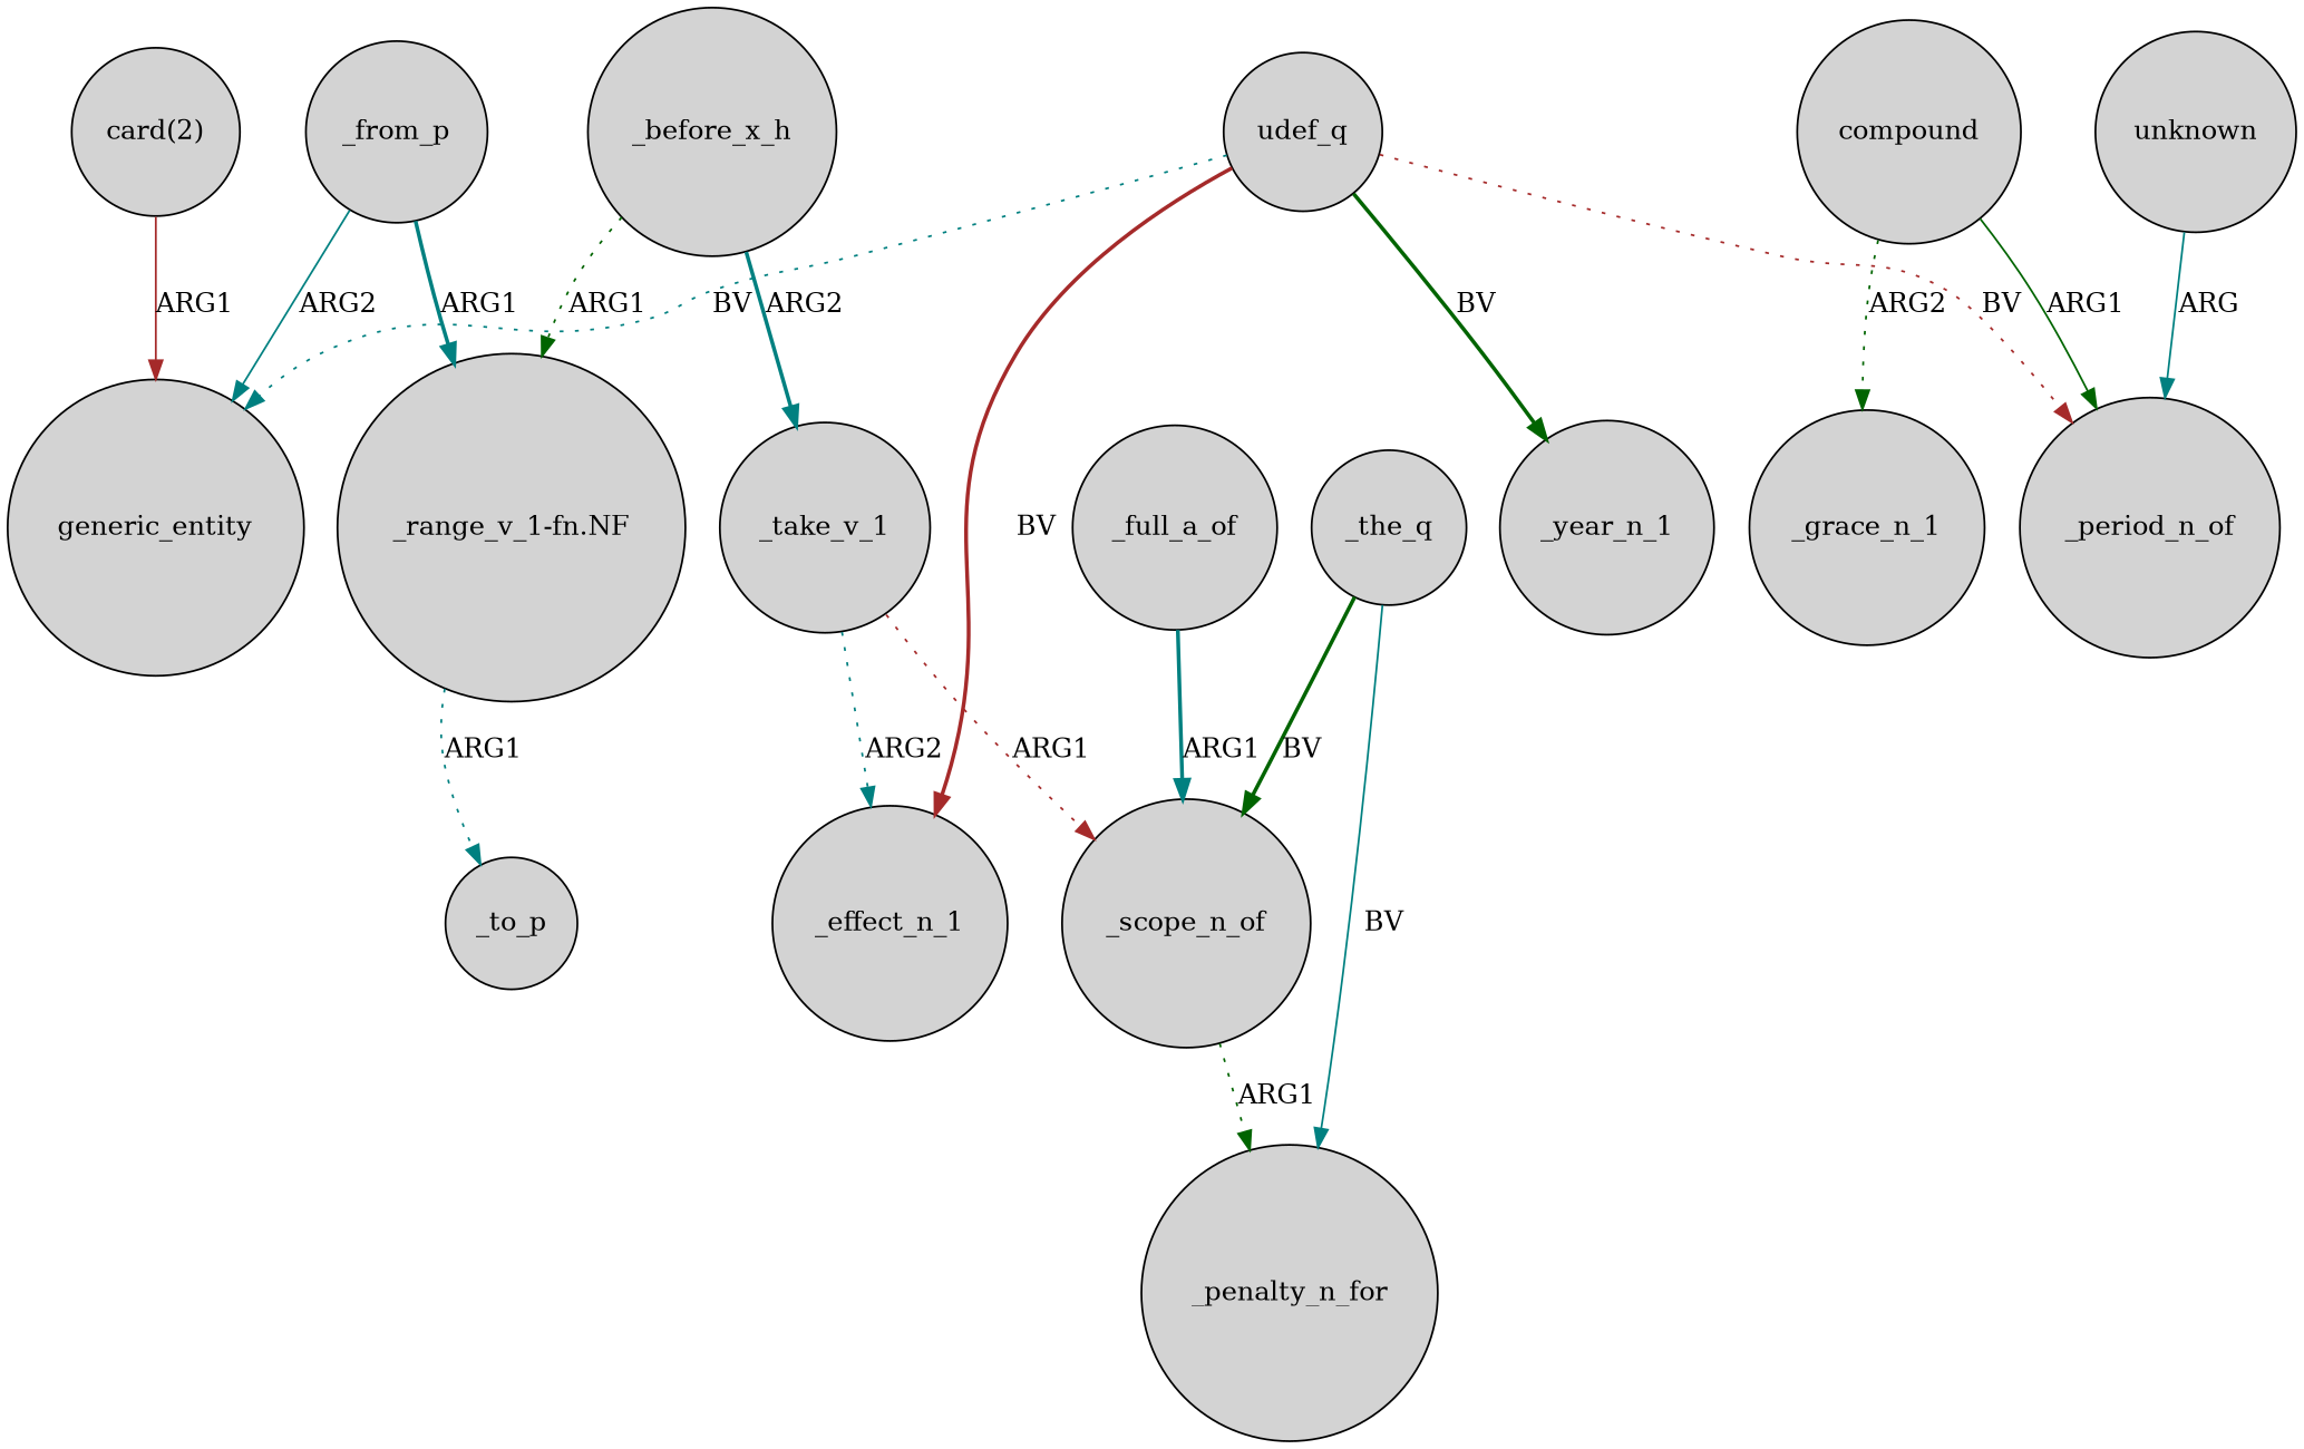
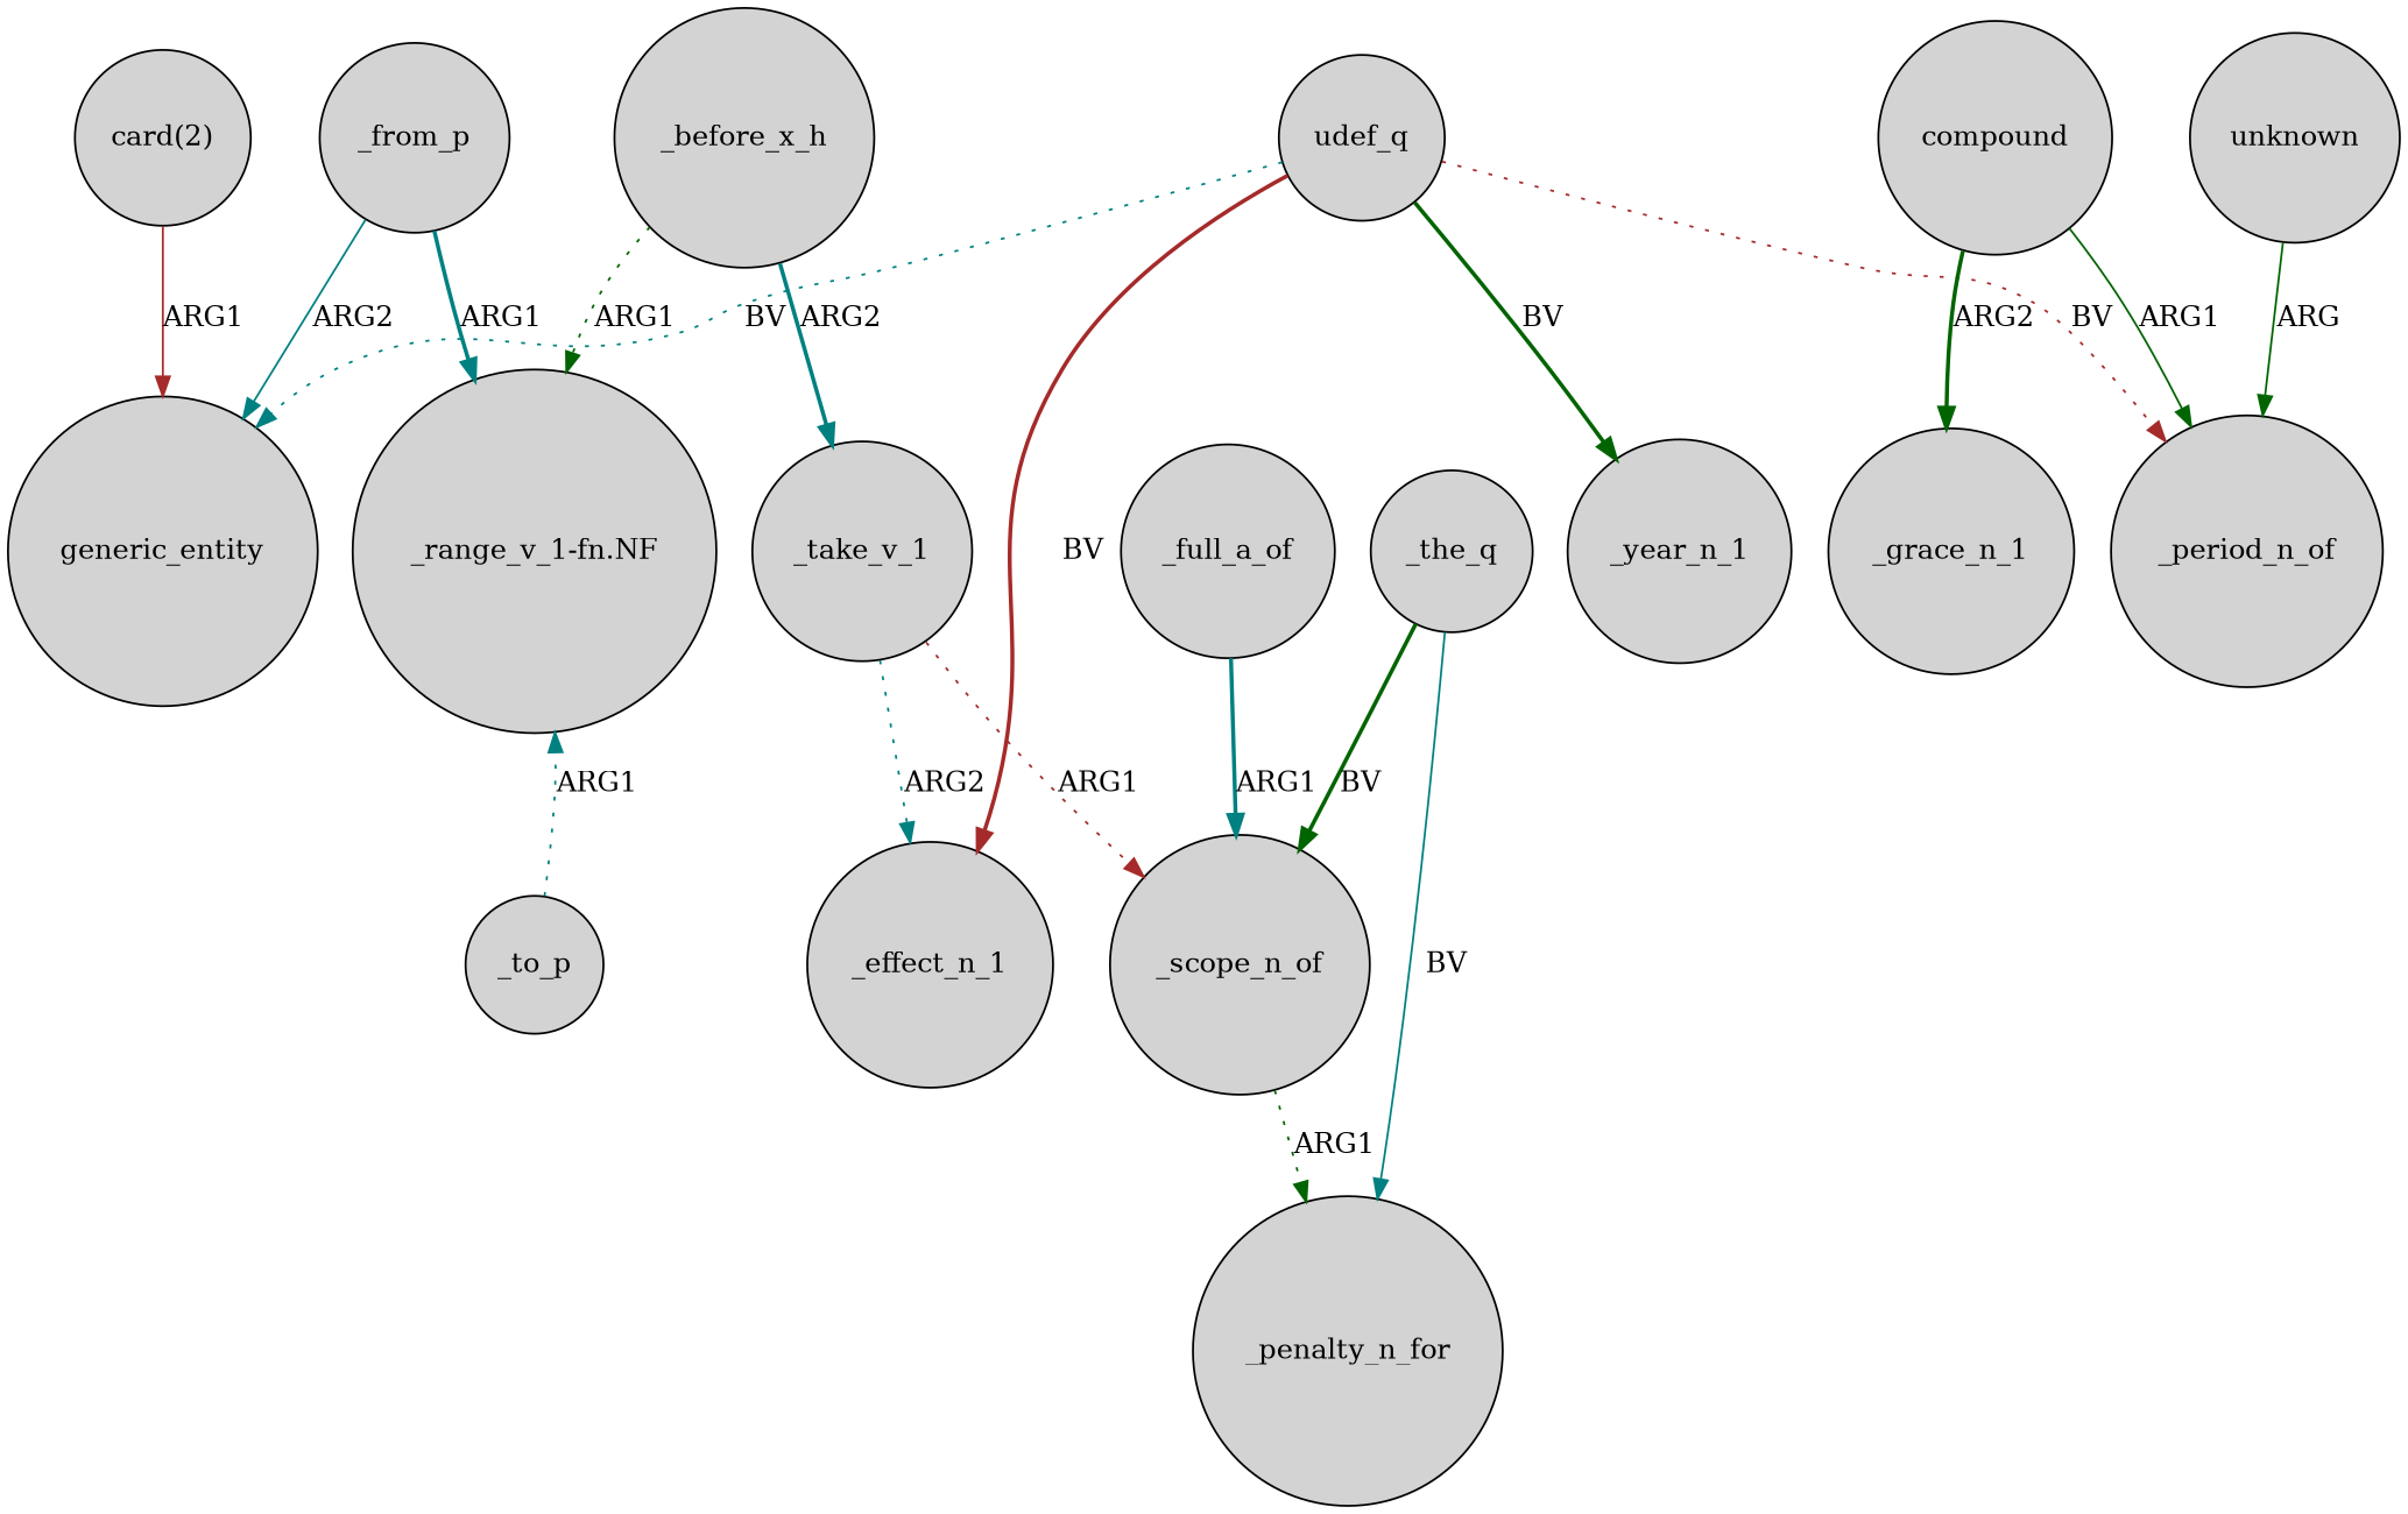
  digraph {
    node [shape=circle style=filled]
    edge [color=teal style=dotted]
    udef_q
    generic_entity
    _year_n_1
    _period_n_of
    _effect_n_1
    compound
    _grace_n_1
    _before_x_h
    "_range_v_1-fn.NF"
    _take_v_1
    _scope_n_of
    unknown
    _penalty_n_for
    _from_p
    _to_p
    _full_a_of
    _the_q
    "card(2)"
    udef_q -> generic_entity [label=BV]
    udef_q -> _year_n_1 [color=darkgreen label=BV style=bold]
    udef_q -> _period_n_of [color=brown label=BV]
    udef_q -> _effect_n_1 [color=brown label=BV style=bold]
    compound -> _period_n_of [color=darkgreen label=ARG1 style=solid]
-   compound -> _grace_n_1 [color=darkgreen label=ARG2]
+   compound -> _grace_n_1 [color=darkgreen label=ARG2 style=bold]
    _before_x_h -> "_range_v_1-fn.NF" [color=darkgreen label=ARG1]
    _before_x_h -> _take_v_1 [label=ARG2 style=bold]
    _take_v_1 -> _effect_n_1 [label=ARG2]
    _take_v_1 -> _scope_n_of [color=brown label=ARG1]
    _scope_n_of -> _penalty_n_for [color=darkgreen label=ARG1]
-   unknown -> _period_n_of [label=ARG style=solid]
+   unknown -> _period_n_of [color=darkgreen label=ARG style=solid]
    _from_p -> generic_entity [label=ARG2 style=solid]
    _from_p -> "_range_v_1-fn.NF" [label=ARG1 style=bold]
-   "_range_v_1-fn.NF" -> _to_p [label=ARG1]
+   _to_p -> "_range_v_1-fn.NF" [label=ARG1]
    _full_a_of -> _scope_n_of [label=ARG1 style=bold]
    _the_q -> _scope_n_of [color=darkgreen label=BV style=bold]
    _the_q -> _penalty_n_for [label=BV style=solid]
    "card(2)" -> generic_entity [color=brown label=ARG1 style=solid]
  }
